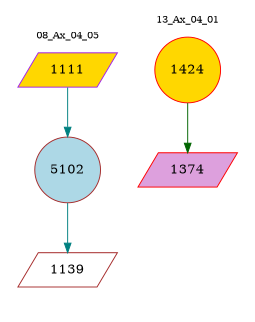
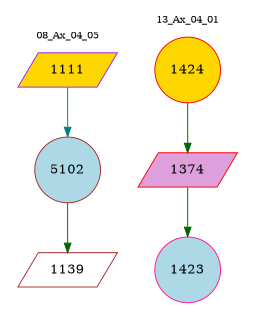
  digraph {
    node [color=brown fillcolor=gold shape=parallelogram style=filled]
    edge [color=teal]
    n1 [color=purple label=1111]
    n2 [fillcolor=lightblue label=5102 shape=circle]
    n3 [fillcolor=white label=1139]
    n4 [color=red label=1424 shape=circle]
    n5 [color=red fillcolor=plum label=1374]
+   n6 [color=deeppink fillcolor=lightblue label=1423 shape=circle]
    subgraph cluster_1 {
      color=white
      fontsize=10
      label="08_Ax_04_05"
      n1
      n2
      n3
    }
    subgraph cluster_2 {
      color=white
      fontsize=10
      label="13_Ax_04_01"
      n4
      n5
+     n6
    }
    n1 -> n2
-   n2 -> n3
+   n2 -> n3 [color=darkgreen]
    n4 -> n5 [color=darkgreen]
+   n5 -> n6 [color=darkgreen]
  }
